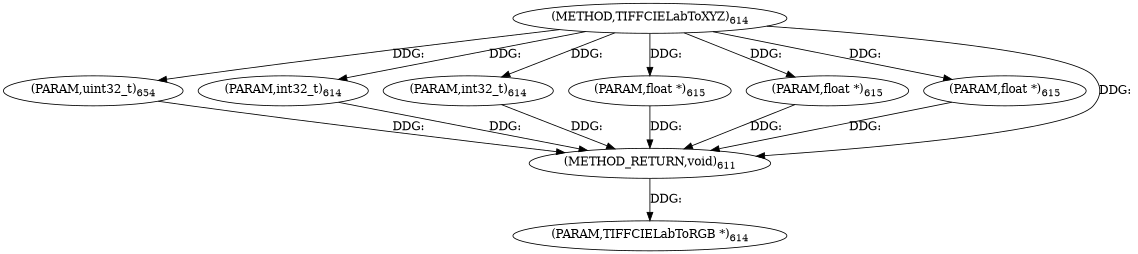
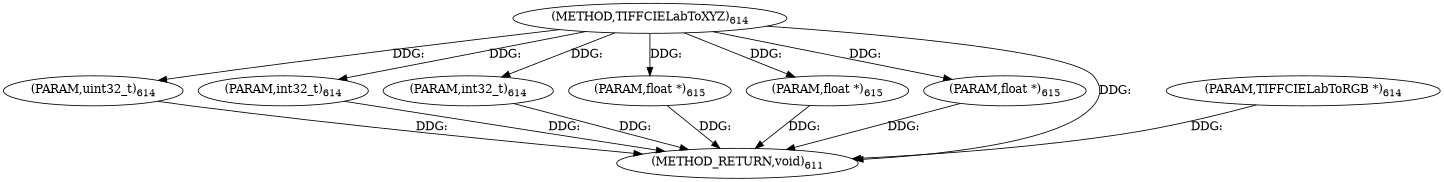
  digraph {
    n1 [label=<(METHOD,TIFFCIELabToXYZ)<SUB>614</SUB>>]
-   n2 [label=<(PARAM,uint32_t)<SUB>654</SUB>>]
+   n2 [label=<(PARAM,uint32_t)<SUB>614</SUB>>]
    n3 [label=<(PARAM,int32_t)<SUB>614</SUB>>]
    n4 [label=<(PARAM,int32_t)<SUB>614</SUB>>]
    n5 [label=<(PARAM,float *)<SUB>615</SUB>>]
    n6 [label=<(PARAM,float *)<SUB>615</SUB>>]
    n7 [label=<(PARAM,float *)<SUB>615</SUB>>]
    n8 [label=<(METHOD_RETURN,void)<SUB>611</SUB>>]
    n9 [label=<(PARAM,TIFFCIELabToRGB *)<SUB>614</SUB>>]
    n1 -> n2 [label="DDG: "]
    n1 -> n3 [label="DDG: "]
    n1 -> n4 [label="DDG: "]
    n1 -> n5 [label="DDG: "]
    n1 -> n6 [label="DDG: "]
    n1 -> n7 [label="DDG: "]
    n1 -> n8 [label="DDG: "]
    n2 -> n8 [label="DDG: "]
    n3 -> n8 [label="DDG: "]
    n4 -> n8 [label="DDG: "]
    n5 -> n8 [label="DDG: "]
    n6 -> n8 [label="DDG: "]
    n7 -> n8 [label="DDG: "]
-   n8 -> n9 [label="DDG: "]
+   n9 -> n8 [label="DDG: "]
  }
